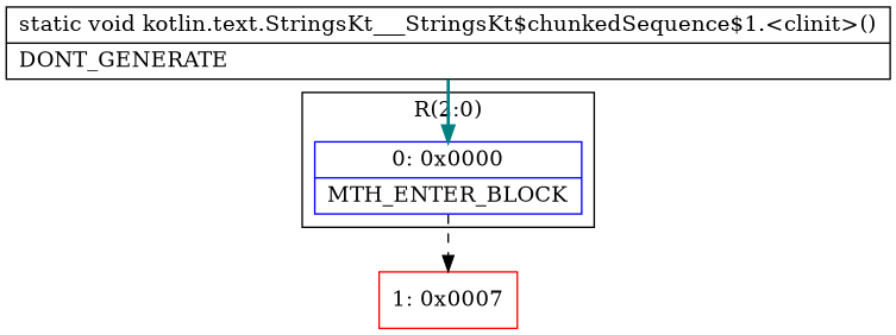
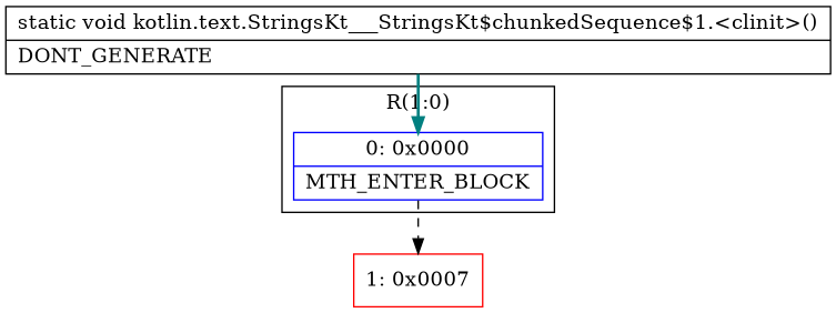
  digraph {
    node [shape=record]
    n1 [color=blue label="{0\:\ 0x0000|MTH_ENTER_BLOCK\l}"]
    n2 [color=red label="{1\:\ 0x0007}"]
    n3 [label="{static void kotlin.text.StringsKt___StringsKt$chunkedSequence$1.\<clinit\>()  | DONT_GENERATE\l}"]
    subgraph cluster_1 {
-     label="R(2:0)"
+     label="R(1:0)"
      n1
    }
    n1 -> n2 [color=black style=dashed]
    n3 -> n1 [color=teal style=bold]
  }
